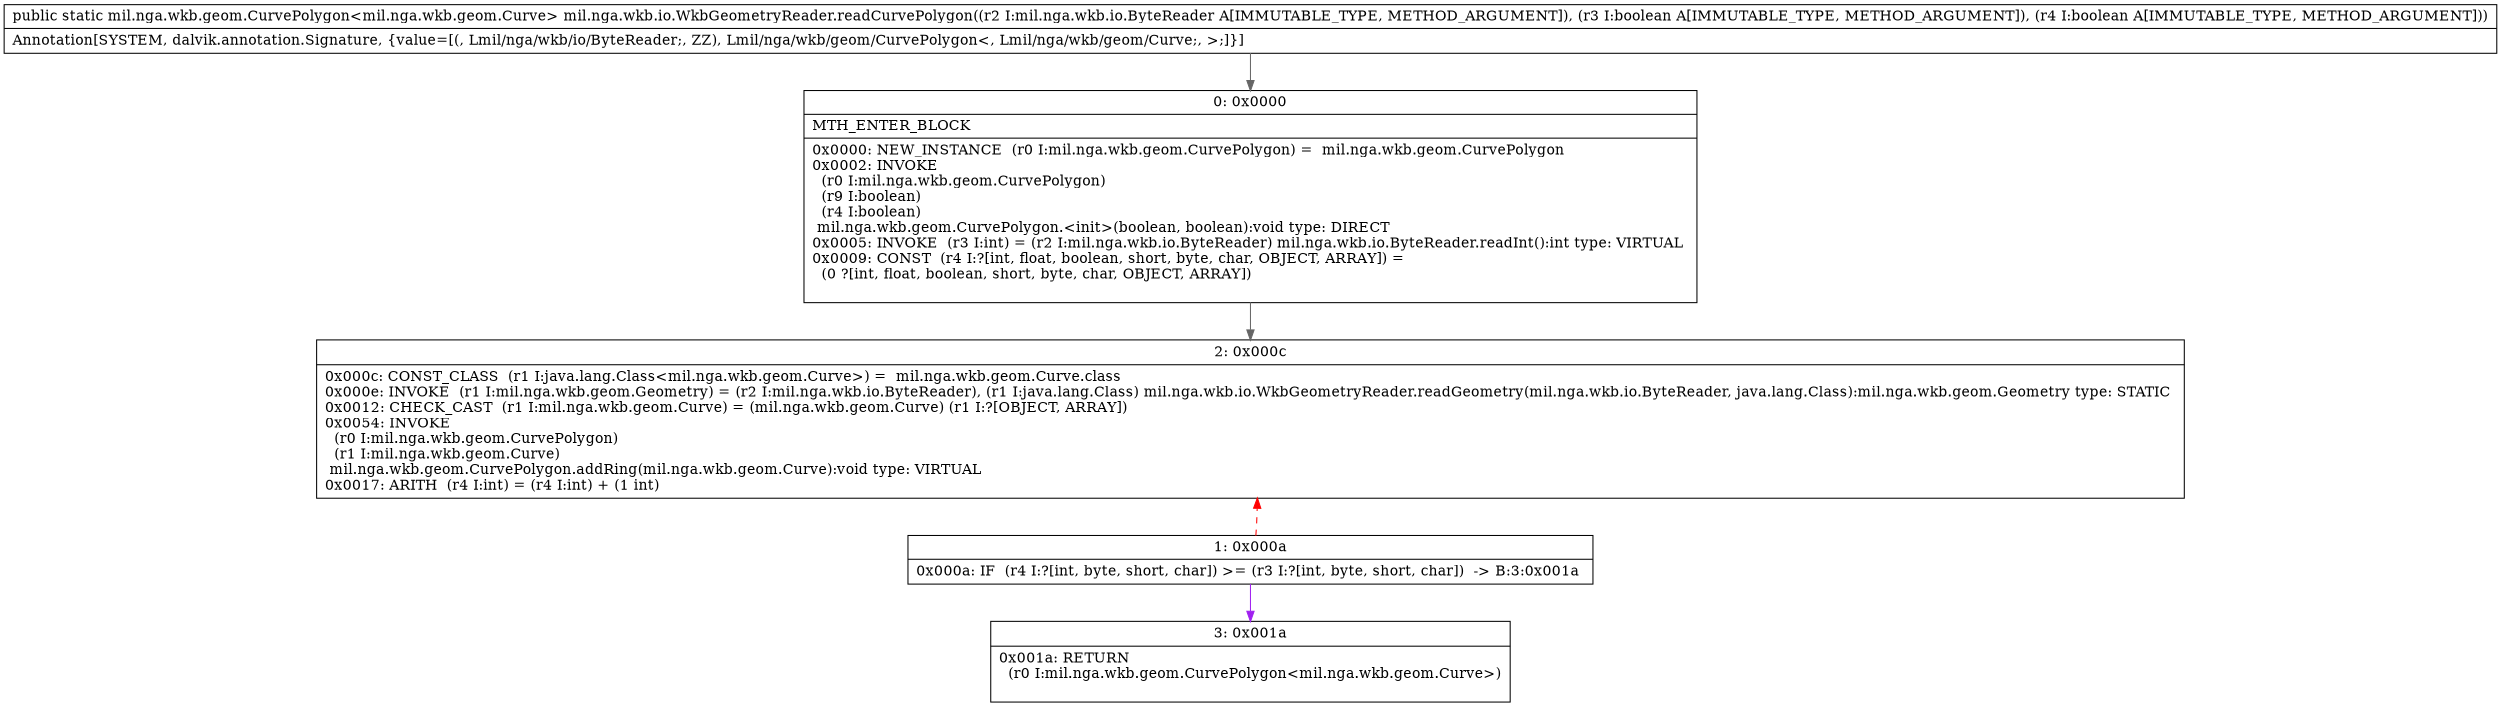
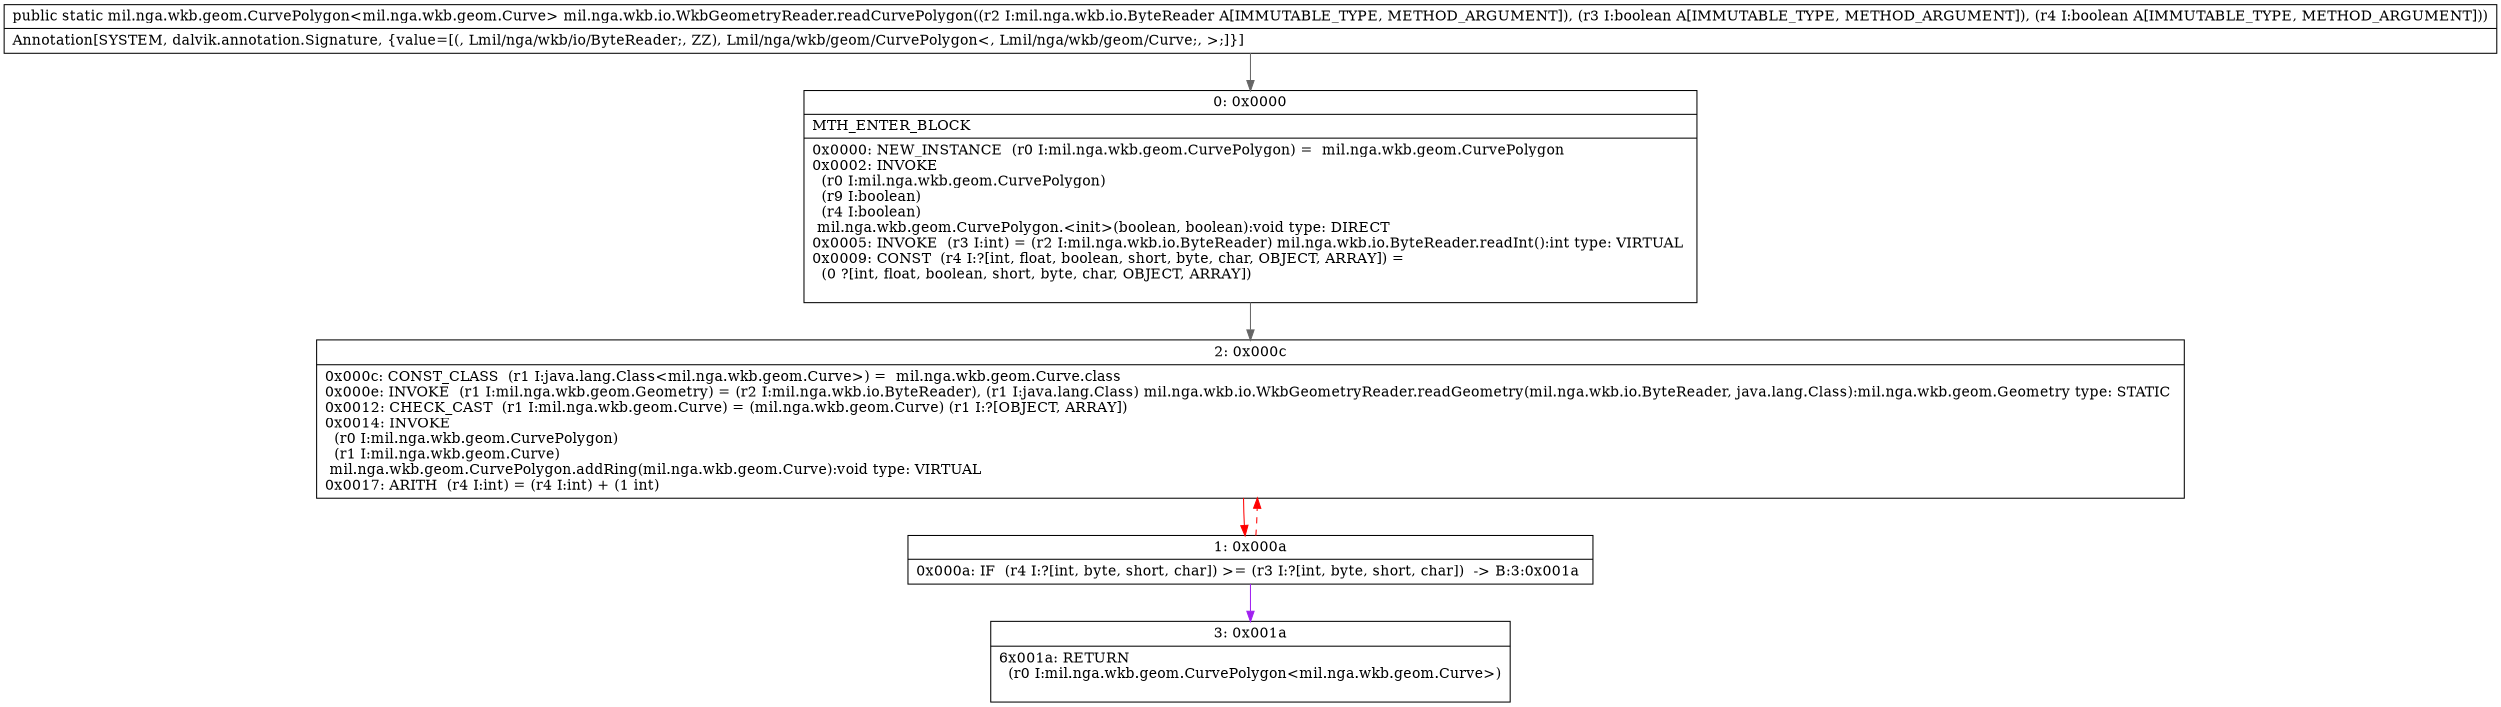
  digraph {
    node [shape=record]
    edge [color=gray40]
    n1 [label="{0\:\ 0x0000|MTH_ENTER_BLOCK\l|0x0000: NEW_INSTANCE  (r0 I:mil.nga.wkb.geom.CurvePolygon) =  mil.nga.wkb.geom.CurvePolygon \l0x0002: INVOKE  \l  (r0 I:mil.nga.wkb.geom.CurvePolygon)\l  (r9 I:boolean)\l  (r4 I:boolean)\l mil.nga.wkb.geom.CurvePolygon.\<init\>(boolean, boolean):void type: DIRECT \l0x0005: INVOKE  (r3 I:int) = (r2 I:mil.nga.wkb.io.ByteReader) mil.nga.wkb.io.ByteReader.readInt():int type: VIRTUAL \l0x0009: CONST  (r4 I:?[int, float, boolean, short, byte, char, OBJECT, ARRAY]) = \l  (0 ?[int, float, boolean, short, byte, char, OBJECT, ARRAY])\l \l}"]
-   n2 [label="{2\:\ 0x000c|0x000c: CONST_CLASS  (r1 I:java.lang.Class\<mil.nga.wkb.geom.Curve\>) =  mil.nga.wkb.geom.Curve.class \l0x000e: INVOKE  (r1 I:mil.nga.wkb.geom.Geometry) = (r2 I:mil.nga.wkb.io.ByteReader), (r1 I:java.lang.Class) mil.nga.wkb.io.WkbGeometryReader.readGeometry(mil.nga.wkb.io.ByteReader, java.lang.Class):mil.nga.wkb.geom.Geometry type: STATIC \l0x0012: CHECK_CAST  (r1 I:mil.nga.wkb.geom.Curve) = (mil.nga.wkb.geom.Curve) (r1 I:?[OBJECT, ARRAY]) \l0x0054: INVOKE  \l  (r0 I:mil.nga.wkb.geom.CurvePolygon)\l  (r1 I:mil.nga.wkb.geom.Curve)\l mil.nga.wkb.geom.CurvePolygon.addRing(mil.nga.wkb.geom.Curve):void type: VIRTUAL \l0x0017: ARITH  (r4 I:int) = (r4 I:int) + (1 int) \l}"]
+   n2 [label="{2\:\ 0x000c|0x000c: CONST_CLASS  (r1 I:java.lang.Class\<mil.nga.wkb.geom.Curve\>) =  mil.nga.wkb.geom.Curve.class \l0x000e: INVOKE  (r1 I:mil.nga.wkb.geom.Geometry) = (r2 I:mil.nga.wkb.io.ByteReader), (r1 I:java.lang.Class) mil.nga.wkb.io.WkbGeometryReader.readGeometry(mil.nga.wkb.io.ByteReader, java.lang.Class):mil.nga.wkb.geom.Geometry type: STATIC \l0x0012: CHECK_CAST  (r1 I:mil.nga.wkb.geom.Curve) = (mil.nga.wkb.geom.Curve) (r1 I:?[OBJECT, ARRAY]) \l0x0014: INVOKE  \l  (r0 I:mil.nga.wkb.geom.CurvePolygon)\l  (r1 I:mil.nga.wkb.geom.Curve)\l mil.nga.wkb.geom.CurvePolygon.addRing(mil.nga.wkb.geom.Curve):void type: VIRTUAL \l0x0017: ARITH  (r4 I:int) = (r4 I:int) + (1 int) \l}"]
    n3 [label="{1\:\ 0x000a|0x000a: IF  (r4 I:?[int, byte, short, char]) \>= (r3 I:?[int, byte, short, char])  \-\> B:3:0x001a \l}"]
-   n4 [label="{3\:\ 0x001a|0x001a: RETURN  \l  (r0 I:mil.nga.wkb.geom.CurvePolygon\<mil.nga.wkb.geom.Curve\>)\l \l}"]
+   n4 [label="{3\:\ 0x001a|6x001a: RETURN  \l  (r0 I:mil.nga.wkb.geom.CurvePolygon\<mil.nga.wkb.geom.Curve\>)\l \l}"]
    n5 [label="{public static mil.nga.wkb.geom.CurvePolygon\<mil.nga.wkb.geom.Curve\> mil.nga.wkb.io.WkbGeometryReader.readCurvePolygon((r2 I:mil.nga.wkb.io.ByteReader A[IMMUTABLE_TYPE, METHOD_ARGUMENT]), (r3 I:boolean A[IMMUTABLE_TYPE, METHOD_ARGUMENT]), (r4 I:boolean A[IMMUTABLE_TYPE, METHOD_ARGUMENT]))  | Annotation[SYSTEM, dalvik.annotation.Signature, \{value=[(, Lmil\/nga\/wkb\/io\/ByteReader;, ZZ), Lmil\/nga\/wkb\/geom\/CurvePolygon\<, Lmil\/nga\/wkb\/geom\/Curve;, \>;]\}]\l}"]
    n1 -> n2
+   n2 -> n3 [color=red]
    n3 -> n2 [color=red style=dashed]
    n3 -> n4 [color=purple]
    n5 -> n1
  }
